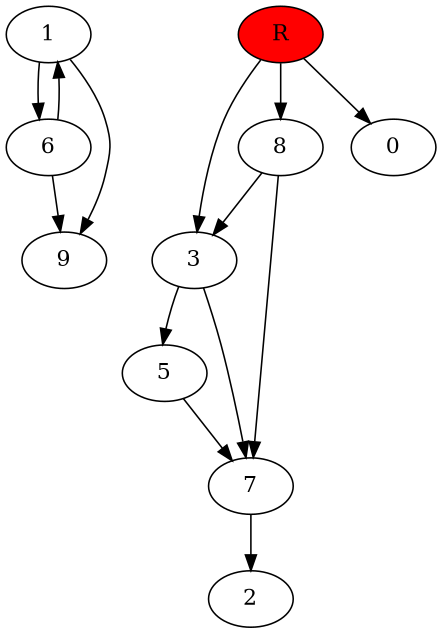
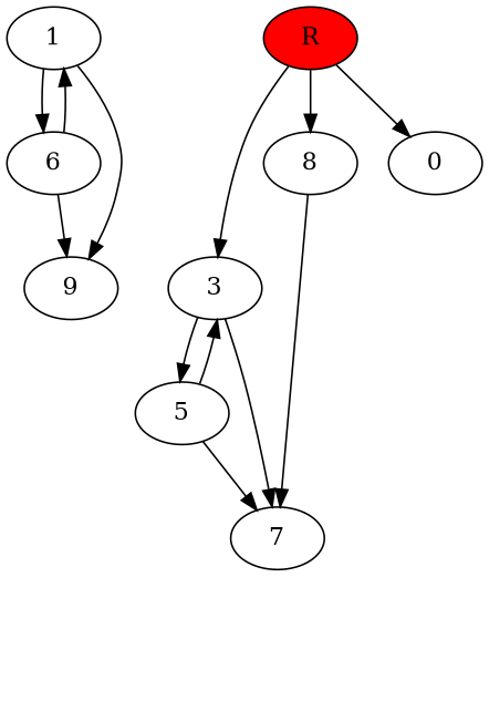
  digraph {
    1
    6
    9
    3
    5
    7
-   2
    8
    R [fillcolor="#ff0000" style=filled]
    n10 [label=0]
    1 -> 6
    1 -> 9
    6 -> 1
    6 -> 9
    3 -> 5
    3 -> 7
-   8 -> 3
+   5 -> 3
    5 -> 7
-   7 -> 2
    8 -> 7
    R -> 3
    R -> 8
    R -> n10
  }
